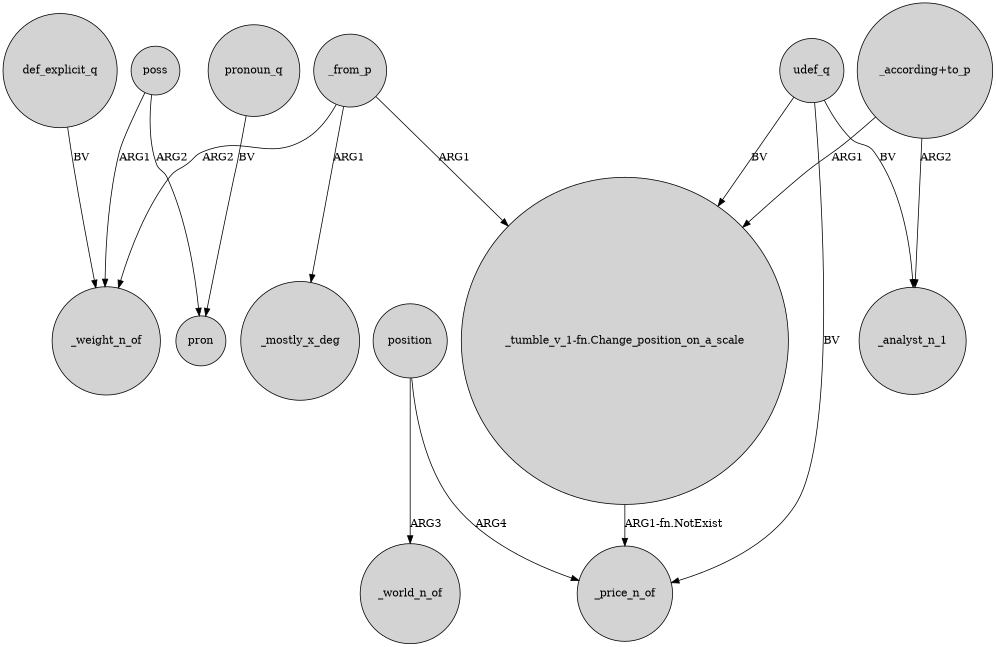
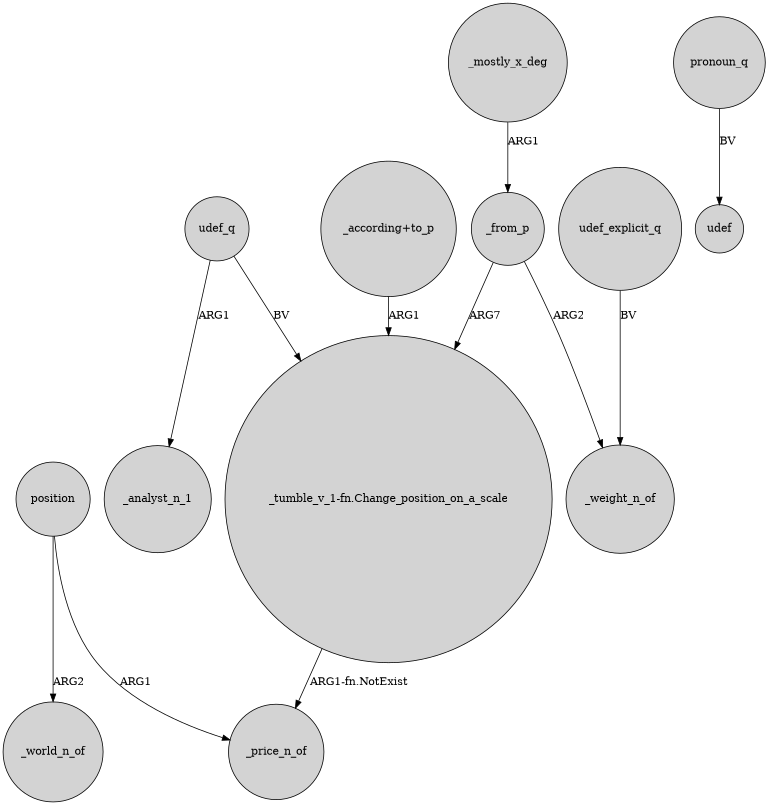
  digraph {
    fontname="DejaVu Serif"
    node [fontname="DejaVu Serif" shape=circle style=filled]
    edge [fontname="DejaVu Serif"]
-   poss
    _weight_n_of
-   pron
+   pron [label=udef]
    udef_q
    _analyst_n_1
    _price_n_of
    "_tumble_v_1-fn.Change_position_on_a_scale"
    n8 [label=position]
    _world_n_of
    _from_p
    _mostly_x_deg
    "_according+to_p"
-   def_explicit_q
+   def_explicit_q [label=udef_explicit_q]
    pronoun_q
-   poss -> _weight_n_of [label=ARG1]
-   poss -> pron [label=ARG2]
-   udef_q -> _analyst_n_1 [label=BV]
-   udef_q -> _price_n_of [label=BV]
+   udef_q -> _analyst_n_1 [label=ARG1]
    udef_q -> "_tumble_v_1-fn.Change_position_on_a_scale" [label=BV]
    "_tumble_v_1-fn.Change_position_on_a_scale" -> _price_n_of [label="ARG1-fn.NotExist"]
-   n8 -> _price_n_of [label=ARG4]
-   n8 -> _world_n_of [label=ARG3]
+   n8 -> _price_n_of [label=ARG1]
+   n8 -> _world_n_of [label=ARG2]
    _from_p -> _weight_n_of [label=ARG2]
-   _from_p -> "_tumble_v_1-fn.Change_position_on_a_scale" [label=ARG1]
-   _from_p -> _mostly_x_deg [label=ARG1]
-   "_according+to_p" -> _analyst_n_1 [label=ARG2]
+   _from_p -> "_tumble_v_1-fn.Change_position_on_a_scale" [label=ARG7]
+   _mostly_x_deg -> _from_p [label=ARG1]
    "_according+to_p" -> "_tumble_v_1-fn.Change_position_on_a_scale" [label=ARG1]
    def_explicit_q -> _weight_n_of [label=BV]
    pronoun_q -> pron [label=BV]
  }
